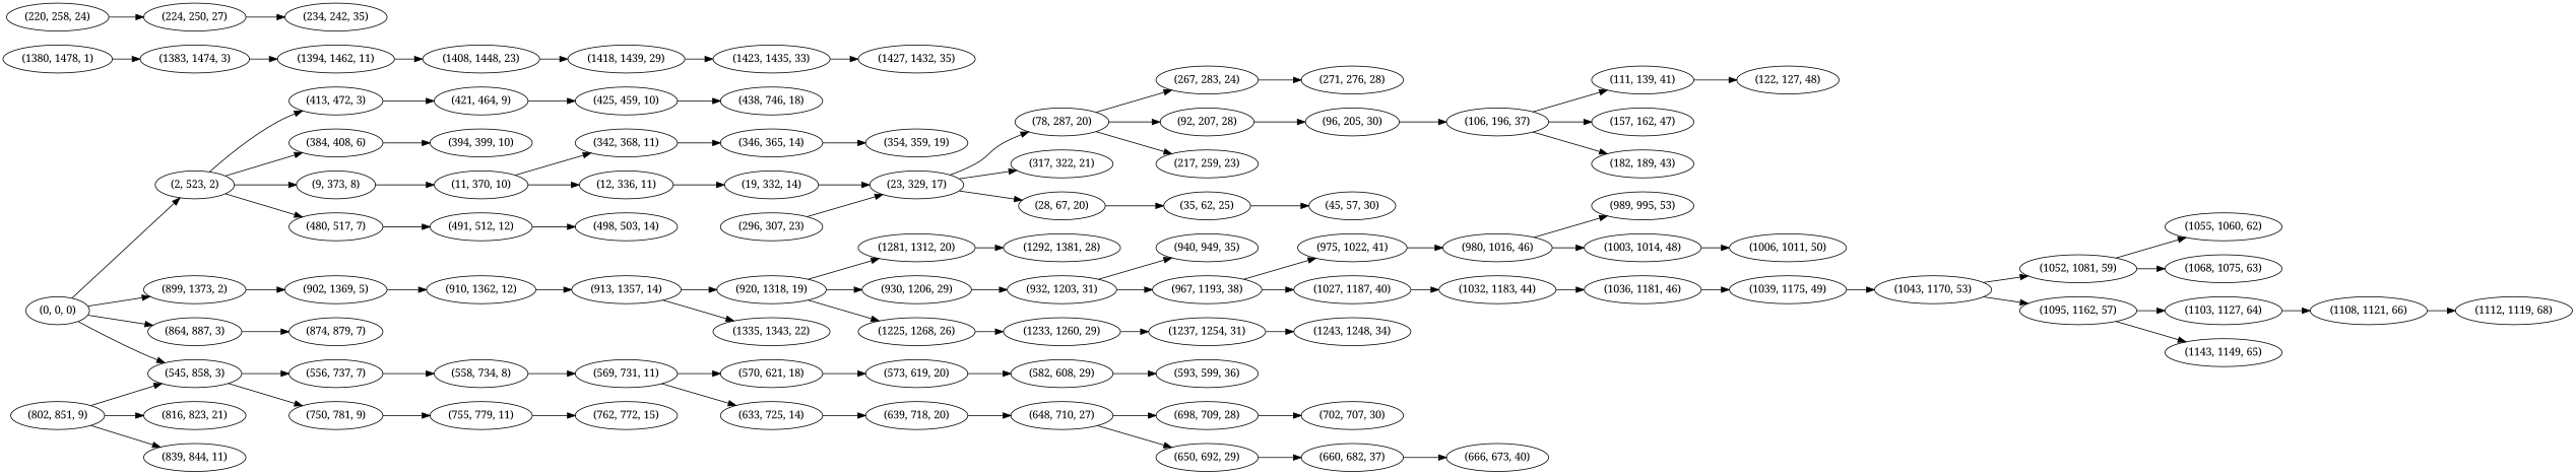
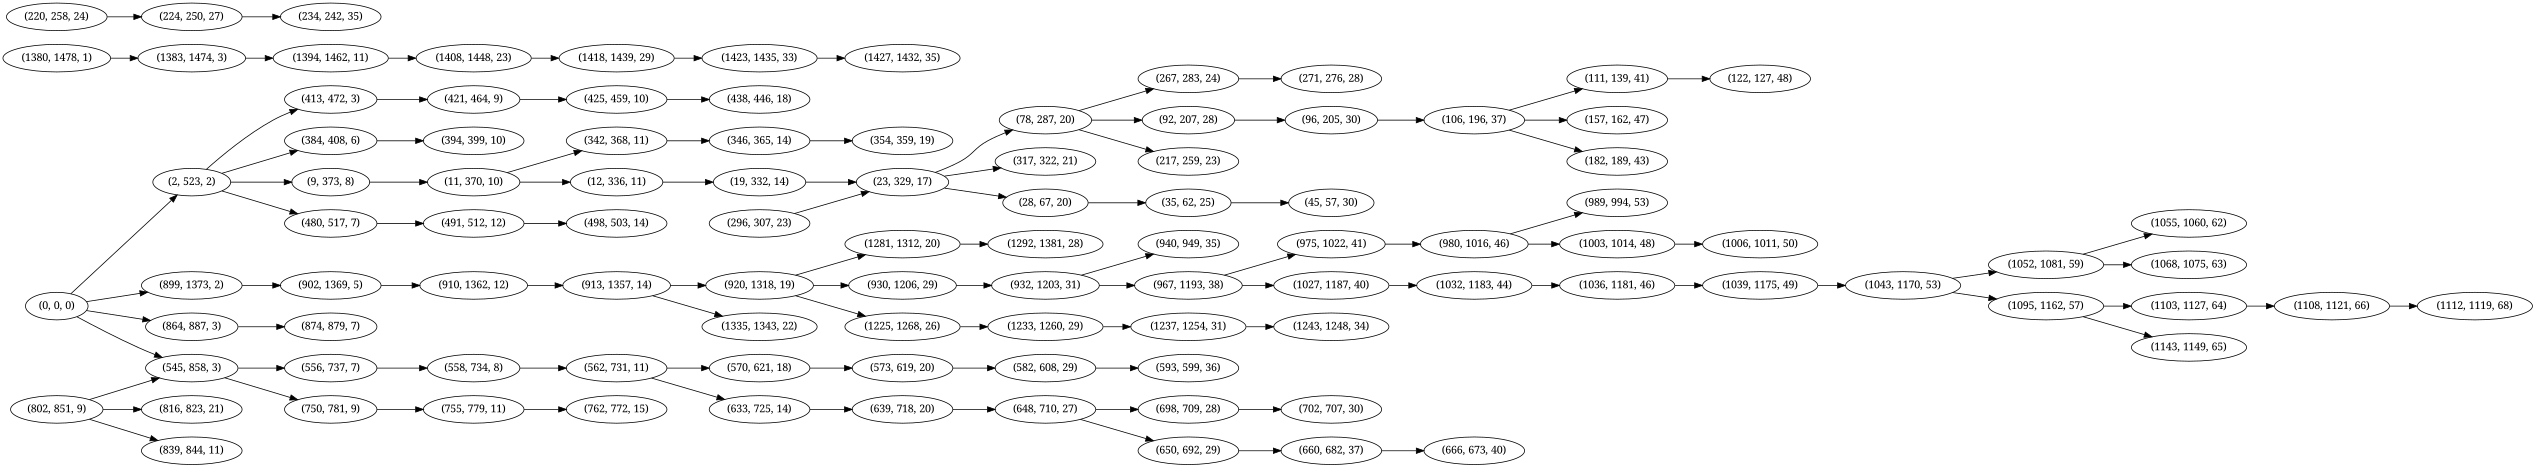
  digraph {
    fontname="Noto Serif"
    rankdir=LR
    node [fontname="Noto Serif"]
    edge [fontname="Noto Serif"]
    "(0, 0, 0)"
    "(2, 523, 2)"
    "(545, 858, 3)"
    "(864, 887, 3)"
    "(899, 1373, 2)"
    "(9, 373, 8)"
    "(384, 408, 6)"
    "(413, 472, 3)"
    "(480, 517, 7)"
    "(556, 737, 7)"
    "(750, 781, 9)"
    "(874, 879, 7)"
    "(902, 1369, 5)"
    "(1380, 1478, 1)"
    "(1383, 1474, 3)"
    "(11, 370, 10)"
    "(394, 399, 10)"
    "(421, 464, 9)"
    "(491, 512, 12)"
    "(12, 336, 11)"
    "(342, 368, 11)"
    "(19, 332, 14)"
    "(346, 365, 14)"
    "(23, 329, 17)"
    "(28, 67, 20)"
    "(78, 287, 20)"
    "(317, 322, 21)"
    "(35, 62, 25)"
    "(92, 207, 28)"
    "(217, 259, 23)"
    "(267, 283, 24)"
    "(296, 307, 23)"
    n33 [label="(45, 57, 30)"]
    "(96, 205, 30)"
    "(271, 276, 28)"
    "(106, 196, 37)"
    "(111, 139, 41)"
    "(157, 162, 47)"
    "(182, 189, 43)"
    "(122, 127, 48)"
    "(220, 258, 24)"
    "(224, 250, 27)"
    "(234, 242, 35)"
    "(354, 359, 19)"
    "(425, 459, 10)"
-   "(438, 446, 18)" [label="(438, 746, 18)"]
+   "(438, 446, 18)"
    "(498, 503, 14)"
    "(558, 734, 8)"
    "(755, 779, 11)"
    "(802, 851, 9)"
    "(816, 823, 21)"
    "(839, 844, 11)"
-   "(562, 731, 11)" [label="(569, 731, 11)"]
+   "(562, 731, 11)"
    "(570, 621, 18)"
    "(633, 725, 14)"
    "(573, 619, 20)"
    "(639, 718, 20)"
    "(582, 608, 29)"
    "(593, 599, 36)"
    "(648, 710, 27)"
    "(650, 692, 29)"
    "(698, 709, 28)"
    "(660, 682, 37)"
    "(702, 707, 30)"
    "(666, 673, 40)"
    "(762, 772, 15)"
    "(910, 1362, 12)"
    "(913, 1357, 14)"
    "(920, 1318, 19)"
    "(1335, 1343, 22)"
    "(930, 1206, 29)"
    "(1225, 1268, 26)"
    "(1281, 1312, 20)"
    "(932, 1203, 31)"
    "(1233, 1260, 29)"
    n76 [label="(1292, 1381, 28)"]
    "(940, 949, 35)"
    "(967, 1193, 38)"
    "(975, 1022, 41)"
    "(1027, 1187, 40)"
    "(980, 1016, 46)"
    "(1032, 1183, 44)"
-   "(989, 994, 53)" [label="(989, 995, 53)"]
+   "(989, 994, 53)"
    "(1003, 1014, 48)"
    "(1006, 1011, 50)"
    "(1036, 1181, 46)"
    "(1039, 1175, 49)"
    "(1043, 1170, 53)"
    "(1052, 1081, 59)"
    "(1095, 1162, 57)"
    "(1055, 1060, 62)"
    "(1068, 1075, 63)"
    "(1103, 1127, 64)"
    "(1143, 1149, 65)"
    "(1108, 1121, 66)"
    "(1112, 1119, 68)"
    "(1237, 1254, 31)"
    "(1243, 1248, 34)"
    "(1394, 1462, 11)"
    "(1408, 1448, 23)"
    "(1418, 1439, 29)"
    "(1423, 1435, 33)"
    "(1427, 1432, 35)"
    "(0, 0, 0)" -> "(2, 523, 2)"
    "(0, 0, 0)" -> "(545, 858, 3)"
    "(0, 0, 0)" -> "(864, 887, 3)"
    "(0, 0, 0)" -> "(899, 1373, 2)"
    "(2, 523, 2)" -> "(9, 373, 8)"
    "(2, 523, 2)" -> "(384, 408, 6)"
    "(2, 523, 2)" -> "(413, 472, 3)"
    "(2, 523, 2)" -> "(480, 517, 7)"
    "(545, 858, 3)" -> "(556, 737, 7)"
    "(545, 858, 3)" -> "(750, 781, 9)"
    "(864, 887, 3)" -> "(874, 879, 7)"
    "(899, 1373, 2)" -> "(902, 1369, 5)"
    "(9, 373, 8)" -> "(11, 370, 10)"
    "(384, 408, 6)" -> "(394, 399, 10)"
    "(413, 472, 3)" -> "(421, 464, 9)"
    "(480, 517, 7)" -> "(491, 512, 12)"
    "(556, 737, 7)" -> "(558, 734, 8)"
    "(750, 781, 9)" -> "(755, 779, 11)"
    "(902, 1369, 5)" -> "(910, 1362, 12)"
    "(1380, 1478, 1)" -> "(1383, 1474, 3)"
    "(1383, 1474, 3)" -> "(1394, 1462, 11)"
    "(11, 370, 10)" -> "(12, 336, 11)"
    "(11, 370, 10)" -> "(342, 368, 11)"
    "(421, 464, 9)" -> "(425, 459, 10)"
    "(491, 512, 12)" -> "(498, 503, 14)"
    "(12, 336, 11)" -> "(19, 332, 14)"
    "(342, 368, 11)" -> "(346, 365, 14)"
    "(19, 332, 14)" -> "(23, 329, 17)"
    "(346, 365, 14)" -> "(354, 359, 19)"
    "(23, 329, 17)" -> "(28, 67, 20)"
    "(23, 329, 17)" -> "(78, 287, 20)"
    "(23, 329, 17)" -> "(317, 322, 21)"
    "(28, 67, 20)" -> "(35, 62, 25)"
    "(78, 287, 20)" -> "(92, 207, 28)"
    "(78, 287, 20)" -> "(217, 259, 23)"
    "(78, 287, 20)" -> "(267, 283, 24)"
    "(35, 62, 25)" -> n33
    "(92, 207, 28)" -> "(96, 205, 30)"
    "(267, 283, 24)" -> "(271, 276, 28)"
    "(296, 307, 23)" -> "(23, 329, 17)"
    "(96, 205, 30)" -> "(106, 196, 37)"
    "(106, 196, 37)" -> "(111, 139, 41)"
    "(106, 196, 37)" -> "(157, 162, 47)"
    "(106, 196, 37)" -> "(182, 189, 43)"
    "(111, 139, 41)" -> "(122, 127, 48)"
    "(220, 258, 24)" -> "(224, 250, 27)"
    "(224, 250, 27)" -> "(234, 242, 35)"
    "(425, 459, 10)" -> "(438, 446, 18)"
    "(558, 734, 8)" -> "(562, 731, 11)"
    "(755, 779, 11)" -> "(762, 772, 15)"
    "(802, 851, 9)" -> "(545, 858, 3)"
    "(802, 851, 9)" -> "(816, 823, 21)"
    "(802, 851, 9)" -> "(839, 844, 11)"
    "(562, 731, 11)" -> "(570, 621, 18)"
    "(562, 731, 11)" -> "(633, 725, 14)"
    "(570, 621, 18)" -> "(573, 619, 20)"
    "(633, 725, 14)" -> "(639, 718, 20)"
    "(573, 619, 20)" -> "(582, 608, 29)"
    "(639, 718, 20)" -> "(648, 710, 27)"
    "(582, 608, 29)" -> "(593, 599, 36)"
    "(648, 710, 27)" -> "(650, 692, 29)"
    "(648, 710, 27)" -> "(698, 709, 28)"
    "(650, 692, 29)" -> "(660, 682, 37)"
    "(698, 709, 28)" -> "(702, 707, 30)"
    "(660, 682, 37)" -> "(666, 673, 40)"
    "(910, 1362, 12)" -> "(913, 1357, 14)"
    "(913, 1357, 14)" -> "(920, 1318, 19)"
    "(913, 1357, 14)" -> "(1335, 1343, 22)"
    "(920, 1318, 19)" -> "(930, 1206, 29)"
    "(920, 1318, 19)" -> "(1225, 1268, 26)"
    "(920, 1318, 19)" -> "(1281, 1312, 20)"
    "(930, 1206, 29)" -> "(932, 1203, 31)"
    "(1225, 1268, 26)" -> "(1233, 1260, 29)"
    "(1281, 1312, 20)" -> n76
    "(932, 1203, 31)" -> "(940, 949, 35)"
    "(932, 1203, 31)" -> "(967, 1193, 38)"
    "(1233, 1260, 29)" -> "(1237, 1254, 31)"
    "(967, 1193, 38)" -> "(975, 1022, 41)"
    "(967, 1193, 38)" -> "(1027, 1187, 40)"
    "(975, 1022, 41)" -> "(980, 1016, 46)"
    "(1027, 1187, 40)" -> "(1032, 1183, 44)"
    "(980, 1016, 46)" -> "(989, 994, 53)"
    "(980, 1016, 46)" -> "(1003, 1014, 48)"
    "(1032, 1183, 44)" -> "(1036, 1181, 46)"
    "(1003, 1014, 48)" -> "(1006, 1011, 50)"
    "(1036, 1181, 46)" -> "(1039, 1175, 49)"
    "(1039, 1175, 49)" -> "(1043, 1170, 53)"
    "(1043, 1170, 53)" -> "(1052, 1081, 59)"
    "(1043, 1170, 53)" -> "(1095, 1162, 57)"
    "(1052, 1081, 59)" -> "(1055, 1060, 62)"
    "(1052, 1081, 59)" -> "(1068, 1075, 63)"
    "(1095, 1162, 57)" -> "(1103, 1127, 64)"
    "(1095, 1162, 57)" -> "(1143, 1149, 65)"
    "(1103, 1127, 64)" -> "(1108, 1121, 66)"
    "(1108, 1121, 66)" -> "(1112, 1119, 68)"
    "(1237, 1254, 31)" -> "(1243, 1248, 34)"
    "(1394, 1462, 11)" -> "(1408, 1448, 23)"
    "(1408, 1448, 23)" -> "(1418, 1439, 29)"
    "(1418, 1439, 29)" -> "(1423, 1435, 33)"
    "(1423, 1435, 33)" -> "(1427, 1432, 35)"
  }
